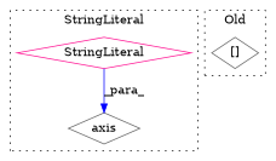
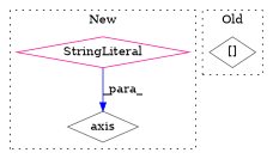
  digraph {
    node [shape=diamond color=gray40]
    n1 [a=32 l="5,1" label=axis s="1233,1243"]
    n2 [a=45 l=5 label=StringLiteral s=1238 color=deeppink]
    n3 [a=2 l="3,1" label="[]" s="770,774"]
    subgraph cluster_1 {
-     label=StringLiteral
+     label=New
      style=dotted
      n1
      n2
    }
    subgraph cluster_2 {
      label=Old
      style=dotted
      n3
    }
    n2 -> n1 [label=_para_ color=blue]
  }
